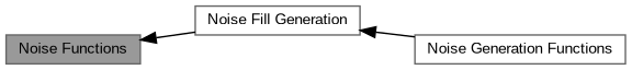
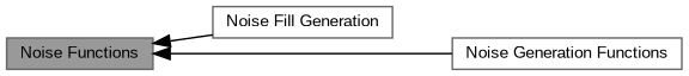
  digraph {
    fontname="Liberation Sans"
    rankdir=LR
    node [color=grey40 fillcolor=white fontname="Liberation Sans" fontsize=10 shape=box style=filled]
    edge [dir=back fontname="Liberation Sans" fontsize=10 labelfontname=Helvetica labelfontsize=10 shape=plaintext style=solid]
    n1 [color=gray40 fillcolor=grey60 fontcolor=black height=0.2 label="Noise Functions" width=0.4]
    n2 [height=0.2 label="Noise Fill Generation" width=0.4]
    n3 [height=0.2 label="Noise Generation Functions" width=0.4]
    n1 -> n2
-   n2 -> n3
+   n1 -> n3
  }
